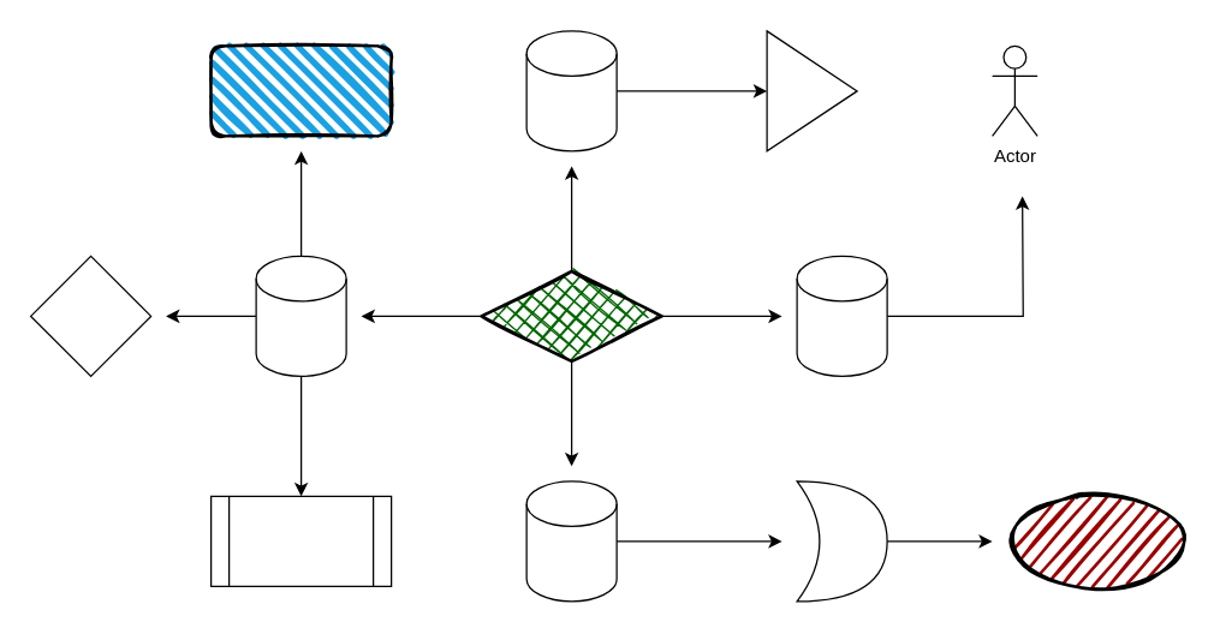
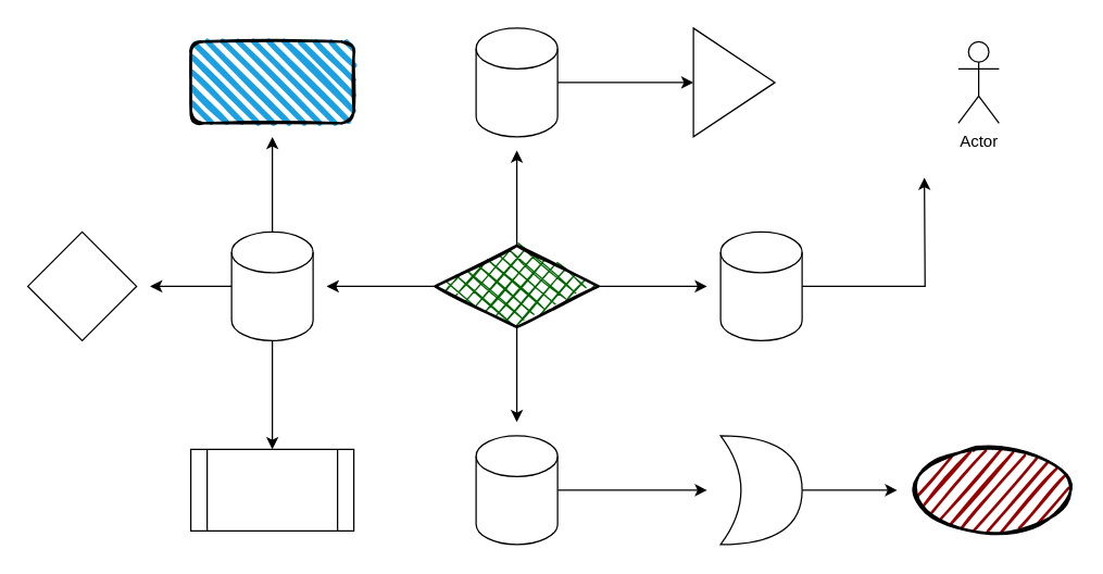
  <mxCell id="0" />
  <mxCell id="1" parent="0" />
  <mxCell id="2" style="edgeStyle=orthogonalEdgeStyle;rounded=0;orthogonalLoop=1;jettySize=auto;html=1;" edge="1" parent="1" source="6"><mxGeometry relative="1" as="geometry"><mxPoint x="520" y="210" as="targetPoint" /></mxGeometry></mxCell>
  <mxCell id="3" style="edgeStyle=orthogonalEdgeStyle;rounded=0;orthogonalLoop=1;jettySize=auto;html=1;" edge="1" parent="1" source="6"><mxGeometry relative="1" as="geometry"><mxPoint x="380" y="110" as="targetPoint" /></mxGeometry></mxCell>
  <mxCell id="4" style="edgeStyle=orthogonalEdgeStyle;rounded=0;orthogonalLoop=1;jettySize=auto;html=1;" edge="1" parent="1" source="6"><mxGeometry relative="1" as="geometry"><mxPoint x="380" y="310" as="targetPoint" /></mxGeometry></mxCell>
  <mxCell id="5" style="edgeStyle=orthogonalEdgeStyle;rounded=0;orthogonalLoop=1;jettySize=auto;html=1;" edge="1" parent="1" source="6"><mxGeometry relative="1" as="geometry"><mxPoint x="240" y="210" as="targetPoint" /></mxGeometry></mxCell>
  <mxCell id="6" value="" style="rhombus;whiteSpace=wrap;html=1;strokeWidth=2;fillWeight=-1;hachureGap=8;fillStyle=cross-hatch;fillColor=#006600;sketch=1;" vertex="1" parent="1"><mxGeometry x="320" y="180" width="120" height="60" as="geometry" /></mxCell>
  <mxCell id="7" style="edgeStyle=orthogonalEdgeStyle;rounded=0;orthogonalLoop=1;jettySize=auto;html=1;" edge="1" parent="1" source="8"><mxGeometry relative="1" as="geometry"><mxPoint x="510" y="60" as="targetPoint" /></mxGeometry></mxCell>
  <mxCell id="8" value="" style="shape=cylinder3;whiteSpace=wrap;html=1;boundedLbl=1;backgroundOutline=1;size=15;" vertex="1" parent="1"><mxGeometry x="350" y="20" width="60" height="80" as="geometry" /></mxCell>
  <mxCell id="9" style="edgeStyle=orthogonalEdgeStyle;rounded=0;orthogonalLoop=1;jettySize=auto;html=1;" edge="1" parent="1" source="12"><mxGeometry relative="1" as="geometry"><mxPoint x="110" y="210" as="targetPoint" /></mxGeometry></mxCell>
  <mxCell id="10" style="edgeStyle=orthogonalEdgeStyle;rounded=0;orthogonalLoop=1;jettySize=auto;html=1;" edge="1" parent="1" source="12"><mxGeometry relative="1" as="geometry"><mxPoint x="200" y="330" as="targetPoint" /></mxGeometry></mxCell>
  <mxCell id="11" style="edgeStyle=orthogonalEdgeStyle;rounded=0;orthogonalLoop=1;jettySize=auto;html=1;" edge="1" parent="1" source="12"><mxGeometry relative="1" as="geometry"><mxPoint x="200" y="100" as="targetPoint" /></mxGeometry></mxCell>
  <mxCell id="12" value="" style="shape=cylinder3;whiteSpace=wrap;html=1;boundedLbl=1;backgroundOutline=1;size=15;" vertex="1" parent="1"><mxGeometry x="170" y="170" width="60" height="80" as="geometry" /></mxCell>
  <mxCell id="13" style="edgeStyle=orthogonalEdgeStyle;rounded=0;orthogonalLoop=1;jettySize=auto;html=1;" edge="1" parent="1" source="14"><mxGeometry relative="1" as="geometry"><mxPoint x="680" y="130" as="targetPoint" /></mxGeometry></mxCell>
  <mxCell id="14" value="" style="shape=cylinder3;whiteSpace=wrap;html=1;boundedLbl=1;backgroundOutline=1;size=15;" vertex="1" parent="1"><mxGeometry x="530" y="170" width="60" height="80" as="geometry" /></mxCell>
  <mxCell id="15" style="edgeStyle=orthogonalEdgeStyle;rounded=0;orthogonalLoop=1;jettySize=auto;html=1;" edge="1" parent="1" source="16"><mxGeometry relative="1" as="geometry"><mxPoint x="520" y="360" as="targetPoint" /></mxGeometry></mxCell>
  <mxCell id="16" value="" style="shape=cylinder3;whiteSpace=wrap;html=1;boundedLbl=1;backgroundOutline=1;size=15;" vertex="1" parent="1"><mxGeometry x="350" y="320" width="60" height="80" as="geometry" /></mxCell>
  <mxCell id="17" value="" style="triangle;whiteSpace=wrap;html=1;" vertex="1" parent="1"><mxGeometry x="510" y="20" width="60" height="80" as="geometry" /></mxCell>
- <mxCell id="18" value="Actor" style="shape=umlActor;verticalLabelPosition=bottom;verticalAlign=top;html=1;outlineConnect=0;" vertex="1" parent="1"><mxGeometry x="660" y="30" width="30" height="60" as="geometry" /></mxCell>
+ <mxCell id="18" value="Actor" style="shape=umlActor;verticalLabelPosition=bottom;verticalAlign=top;html=1;outlineConnect=0;" vertex="1" parent="1"><mxGeometry x="705" y="30" width="30" height="60" as="geometry" /></mxCell>
  <mxCell id="19" style="edgeStyle=orthogonalEdgeStyle;rounded=0;orthogonalLoop=1;jettySize=auto;html=1;" edge="1" parent="1" source="20"><mxGeometry relative="1" as="geometry"><mxPoint x="660" y="360" as="targetPoint" /></mxGeometry></mxCell>
  <mxCell id="20" value="" style="shape=xor;whiteSpace=wrap;html=1;" vertex="1" parent="1"><mxGeometry x="530" y="320" width="60" height="80" as="geometry" /></mxCell>
  <mxCell id="21" value="" style="shape=process;whiteSpace=wrap;html=1;backgroundOutline=1;" vertex="1" parent="1"><mxGeometry x="140" y="330" width="120" height="60" as="geometry" /></mxCell>
  <mxCell id="22" value="" style="rhombus;whiteSpace=wrap;html=1;" vertex="1" parent="1"><mxGeometry x="20" y="170" width="80" height="80" as="geometry" /></mxCell>
  <mxCell id="23" value="" style="rounded=1;whiteSpace=wrap;html=1;strokeWidth=2;fillWeight=4;hachureGap=8;hachureAngle=45;fillColor=#1ba1e2;sketch=1;" vertex="1" parent="1"><mxGeometry x="140" y="30" width="120" height="60" as="geometry" /></mxCell>
  <mxCell id="24" value="" style="ellipse;whiteSpace=wrap;html=1;strokeWidth=2;fillWeight=2;hachureGap=8;fillColor=#990000;fillStyle=dots;sketch=1;" vertex="1" parent="1"><mxGeometry x="670" y="330" width="120" height="60" as="geometry" /></mxCell>
